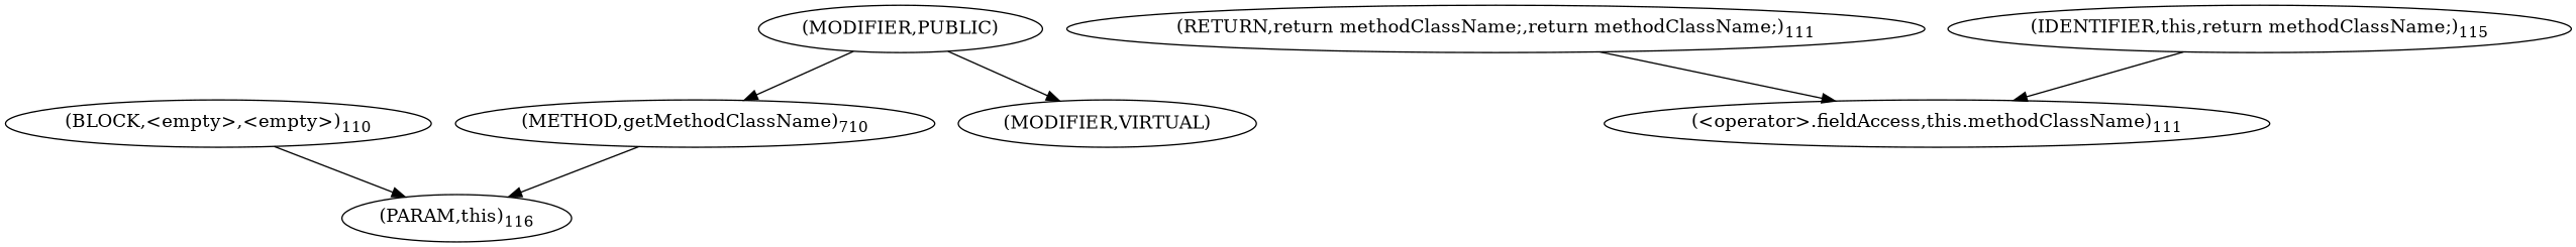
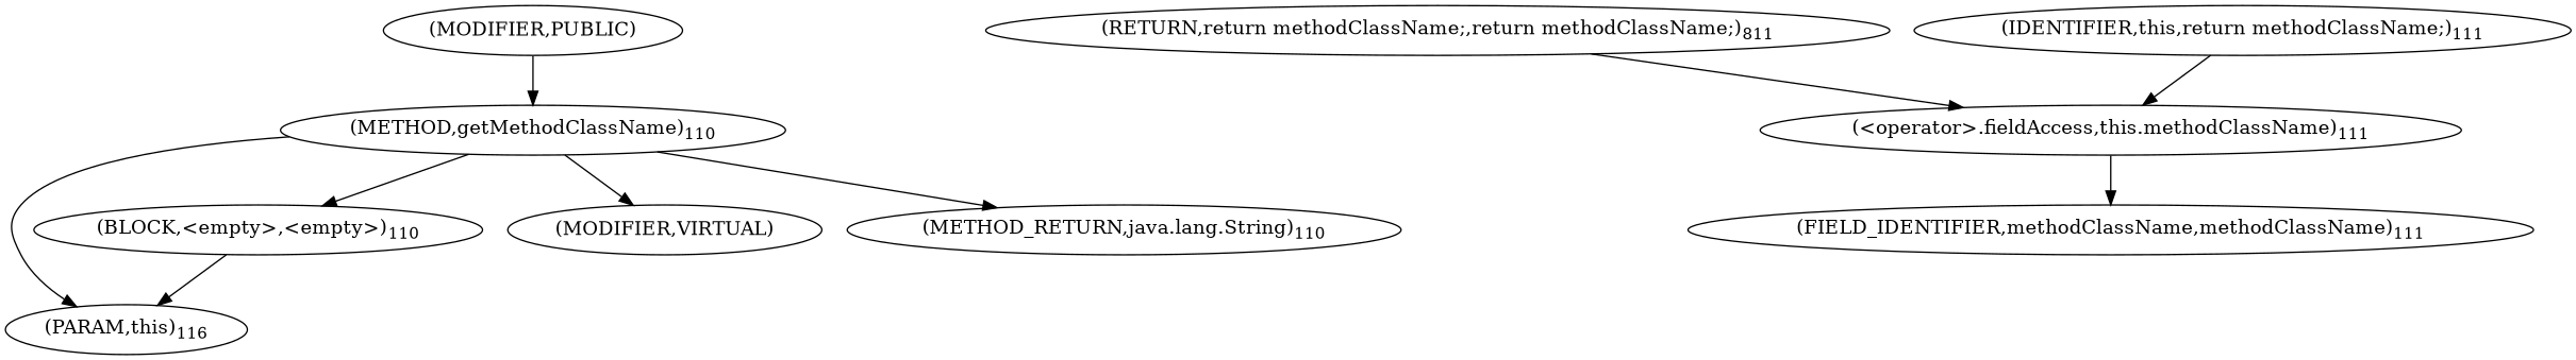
  digraph {
-   n1 [label=<(METHOD,getMethodClassName)<SUB>710</SUB>>]
+   n1 [label=<(METHOD,getMethodClassName)<SUB>110</SUB>>]
    n2 [label=<(PARAM,this)<SUB>116</SUB>>]
    n3 [label=<(BLOCK,&lt;empty&gt;,&lt;empty&gt;)<SUB>110</SUB>>]
    n4 [label=<(MODIFIER,VIRTUAL)>]
+   n5 [label=<(METHOD_RETURN,java.lang.String)<SUB>110</SUB>>]
    n6 [label=<(MODIFIER,PUBLIC)>]
-   n7 [label=<(RETURN,return methodClassName;,return methodClassName;)<SUB>111</SUB>>]
+   n7 [label=<(RETURN,return methodClassName;,return methodClassName;)<SUB>811</SUB>>]
    n8 [label=<(&lt;operator&gt;.fieldAccess,this.methodClassName)<SUB>111</SUB>>]
-   n10 [label=<(IDENTIFIER,this,return methodClassName;)<SUB>115</SUB>>]
+   n9 [label=<(FIELD_IDENTIFIER,methodClassName,methodClassName)<SUB>111</SUB>>]
+   n10 [label=<(IDENTIFIER,this,return methodClassName;)<SUB>111</SUB>>]
    n1 -> n2
-   n6 -> n4
+   n1 -> n3
+   n1 -> n4
+   n1 -> n5
    n3 -> n2
    n6 -> n1
    n7 -> n8
+   n8 -> n9
    n10 -> n8
  }
